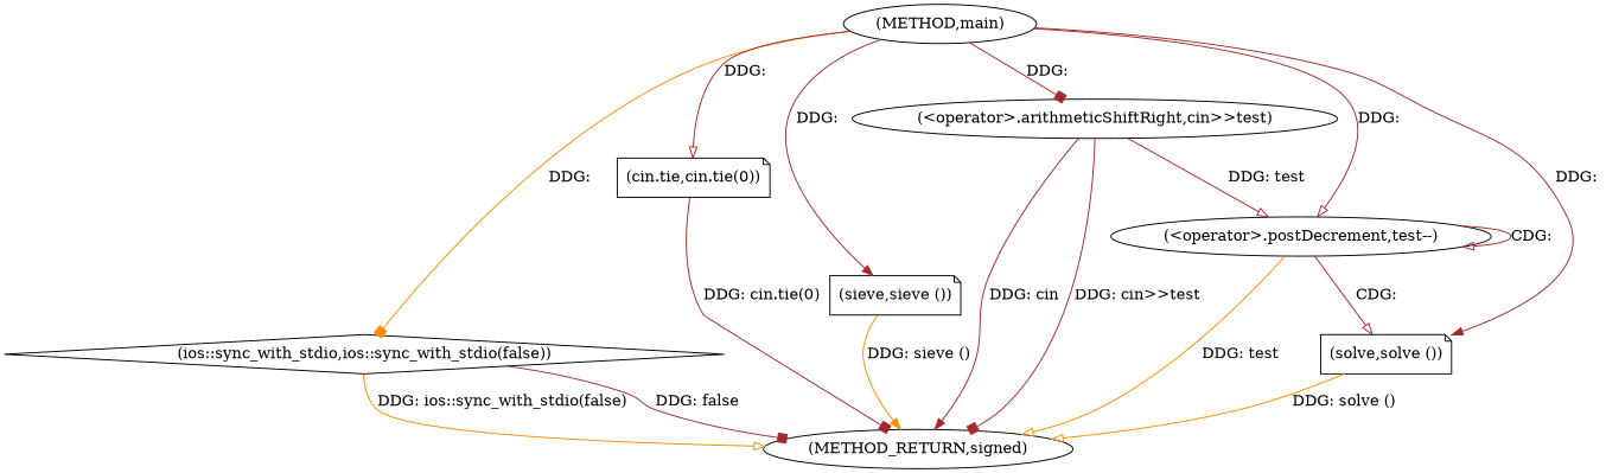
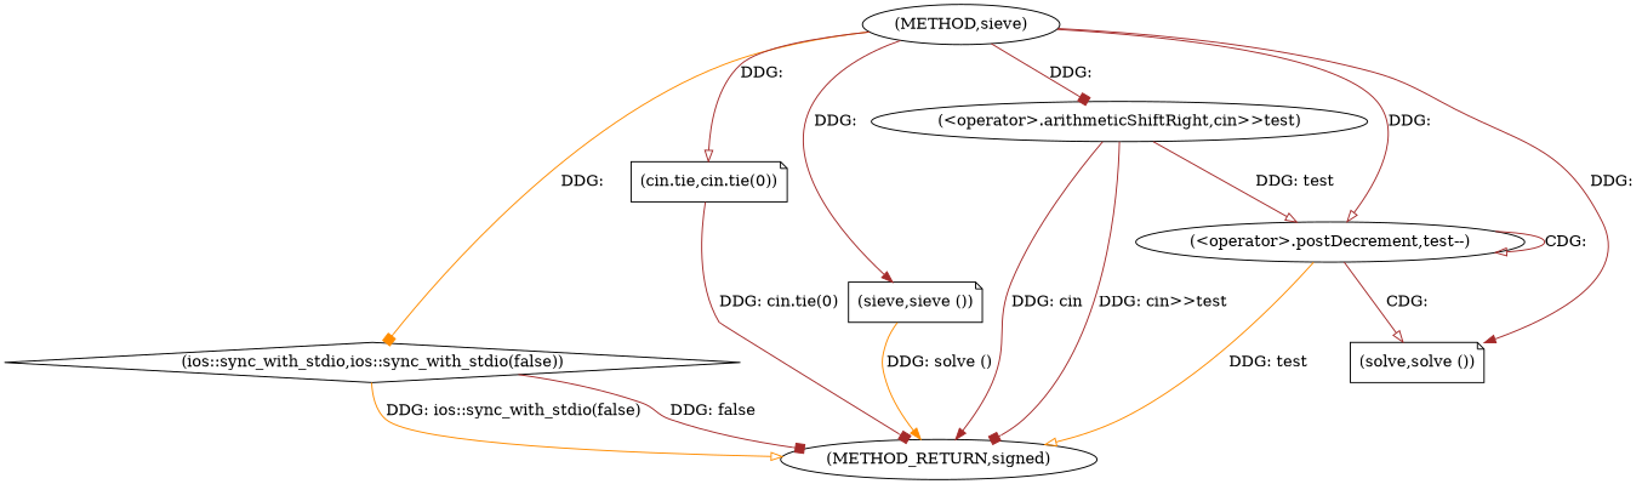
  digraph {
    node [shape=ellipse]
    edge [arrowhead=onormal color=brown]
-   n1 [label="(METHOD,main)"]
+   n1 [label="(METHOD,sieve)"]
    n2 [label="(ios::sync_with_stdio,ios::sync_with_stdio(false))" shape=diamond]
    n3 [label="(cin.tie,cin.tie(0))" shape=note]
    n4 [label="(sieve,sieve ())" shape=note]
    n5 [label="(<operator>.arithmeticShiftRight,cin>>test)"]
    n6 [label="(<operator>.postDecrement,test--)"]
    n7 [label="(solve,solve ())" shape=note]
    n8 [label="(METHOD_RETURN,signed)"]
    n1 -> n2 [arrowhead=box color=darkorange label="DDG: "]
    n1 -> n3 [label="DDG: "]
    n1 -> n4 [arrowhead=normal label="DDG: "]
    n1 -> n5 [arrowhead=box label="DDG: "]
    n1 -> n6 [label="DDG: "]
    n1 -> n7 [arrowhead=normal label="DDG: "]
    n2 -> n8 [color=darkorange label="DDG: ios::sync_with_stdio(false)"]
    n2 -> n8 [arrowhead=box label="DDG: false"]
    n3 -> n8 [arrowhead=box label="DDG: cin.tie(0)"]
-   n4 -> n8 [arrowhead=normal color=darkorange label="DDG: sieve ()"]
+   n4 -> n8 [arrowhead=normal color=darkorange label="DDG: solve ()"]
    n5 -> n6 [label="DDG: test"]
    n5 -> n8 [arrowhead=box label="DDG: cin>>test"]
    n5 -> n8 [arrowhead=normal label="DDG: cin"]
    n6 -> n6 [label="CDG: "]
    n6 -> n7 [label="CDG: "]
    n6 -> n8 [color=darkorange label="DDG: test"]
-   n7 -> n8 [color=darkorange label="DDG: solve ()"]
  }
